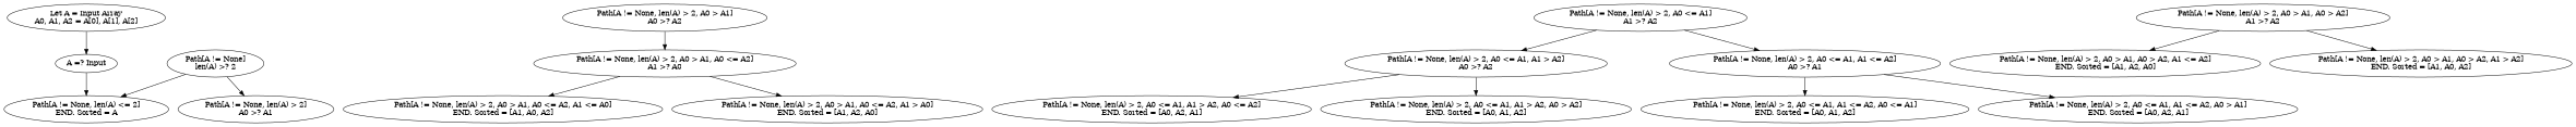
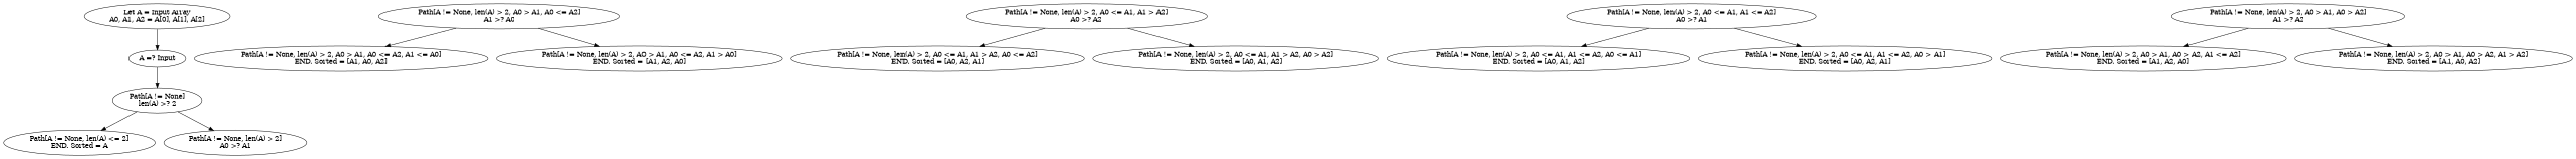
  digraph {
    n1 [label="A =? Input"]
    "Let A = Input Array\nA0, A1, A2 = A[0], A[1], A[2]"
    "Path[A != None]\nlen(A) >? 2"
    "Path[A != None, len(A) <= 2]\nEND. Sorted = A"
    "Path[A != None, len(A) > 2]\nA0 >? A1"
-   "Path[A != None, len(A) > 2, A0 > A1]\nA0 >? A2"
    "Path[A != None, len(A) > 2, A0 > A1, A0 <= A2]\nA1 >? A0"
-   "Path[A != None, len(A) > 2, A0 <= A1]\nA1 >? A2"
    "Path[A != None, len(A) > 2, A0 <= A1, A1 > A2]\nA0 >? A2"
    "Path[A != None, len(A) > 2, A0 <= A1, A1 <= A2]\nA0 >? A1"
    "Path[A != None, len(A) > 2, A0 > A1, A0 > A2]\nA1 >? A2"
    "Path[A != None, len(A) > 2, A0 > A1, A0 > A2, A1 <= A2]\nEND. Sorted = [A1, A2, A0]"
    "Path[A != None, len(A) > 2, A0 > A1, A0 > A2, A1 > A2]\nEND. Sorted = [A1, A0, A2]"
    "Path[A != None, len(A) > 2, A0 > A1, A0 <= A2, A1 <= A0]\nEND. Sorted = [A1, A0, A2]"
    "Path[A != None, len(A) > 2, A0 > A1, A0 <= A2, A1 > A0]\nEND. Sorted = [A1, A2, A0]"
    "Path[A != None, len(A) > 2, A0 <= A1, A1 > A2, A0 <= A2]\nEND. Sorted = [A0, A2, A1]"
    "Path[A != None, len(A) > 2, A0 <= A1, A1 > A2, A0 > A2]\nEND. Sorted = [A0, A1, A2]"
    "Path[A != None, len(A) > 2, A0 <= A1, A1 <= A2, A0 <= A1]\nEND. Sorted = [A0, A1, A2]"
    "Path[A != None, len(A) > 2, A0 <= A1, A1 <= A2, A0 > A1]\nEND. Sorted = [A0, A2, A1]"
-   n1 -> "Path[A != None, len(A) <= 2]\nEND. Sorted = A"
+   n1 -> "Path[A != None]\nlen(A) >? 2"
    "Let A = Input Array\nA0, A1, A2 = A[0], A[1], A[2]" -> n1
    "Path[A != None]\nlen(A) >? 2" -> "Path[A != None, len(A) <= 2]\nEND. Sorted = A"
    "Path[A != None]\nlen(A) >? 2" -> "Path[A != None, len(A) > 2]\nA0 >? A1"
-   "Path[A != None, len(A) > 2, A0 > A1]\nA0 >? A2" -> "Path[A != None, len(A) > 2, A0 > A1, A0 <= A2]\nA1 >? A0"
    "Path[A != None, len(A) > 2, A0 > A1, A0 <= A2]\nA1 >? A0" -> "Path[A != None, len(A) > 2, A0 > A1, A0 <= A2, A1 <= A0]\nEND. Sorted = [A1, A0, A2]"
    "Path[A != None, len(A) > 2, A0 > A1, A0 <= A2]\nA1 >? A0" -> "Path[A != None, len(A) > 2, A0 > A1, A0 <= A2, A1 > A0]\nEND. Sorted = [A1, A2, A0]"
-   "Path[A != None, len(A) > 2, A0 <= A1]\nA1 >? A2" -> "Path[A != None, len(A) > 2, A0 <= A1, A1 > A2]\nA0 >? A2"
-   "Path[A != None, len(A) > 2, A0 <= A1]\nA1 >? A2" -> "Path[A != None, len(A) > 2, A0 <= A1, A1 <= A2]\nA0 >? A1"
    "Path[A != None, len(A) > 2, A0 <= A1, A1 > A2]\nA0 >? A2" -> "Path[A != None, len(A) > 2, A0 <= A1, A1 > A2, A0 <= A2]\nEND. Sorted = [A0, A2, A1]"
    "Path[A != None, len(A) > 2, A0 <= A1, A1 > A2]\nA0 >? A2" -> "Path[A != None, len(A) > 2, A0 <= A1, A1 > A2, A0 > A2]\nEND. Sorted = [A0, A1, A2]"
    "Path[A != None, len(A) > 2, A0 <= A1, A1 <= A2]\nA0 >? A1" -> "Path[A != None, len(A) > 2, A0 <= A1, A1 <= A2, A0 <= A1]\nEND. Sorted = [A0, A1, A2]"
    "Path[A != None, len(A) > 2, A0 <= A1, A1 <= A2]\nA0 >? A1" -> "Path[A != None, len(A) > 2, A0 <= A1, A1 <= A2, A0 > A1]\nEND. Sorted = [A0, A2, A1]"
    "Path[A != None, len(A) > 2, A0 > A1, A0 > A2]\nA1 >? A2" -> "Path[A != None, len(A) > 2, A0 > A1, A0 > A2, A1 <= A2]\nEND. Sorted = [A1, A2, A0]"
    "Path[A != None, len(A) > 2, A0 > A1, A0 > A2]\nA1 >? A2" -> "Path[A != None, len(A) > 2, A0 > A1, A0 > A2, A1 > A2]\nEND. Sorted = [A1, A0, A2]"
  }
